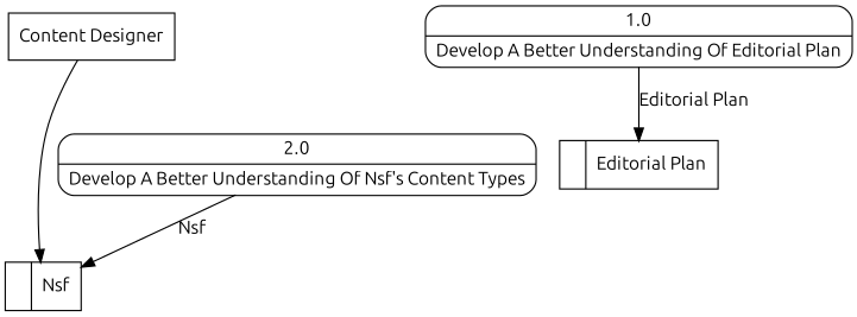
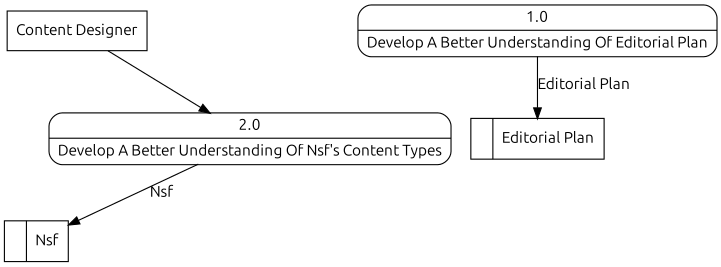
  digraph {
    fontname=Ubuntu
    node [fontname=Ubuntu shape=record]
    edge [fontname=Ubuntu]
    n1 [label="<f0>  |<f1> Nsf "]
    n2 [label="<f0>  |<f1> Editorial Plan "]
    n3 [label="Content Designer" shape=box]
    n4 [label="{<f0> 2.0|<f1> Develop A Better Understanding Of Nsf's Content Types }" shape=Mrecord]
    n5 [label="{<f0> 1.0|<f1> Develop A Better Understanding Of Editorial Plan }" shape=Mrecord]
-   n3 -> n1
+   n3 -> n4
    n4 -> n1 [label=Nsf]
    n5 -> n2 [label="Editorial Plan"]
  }
